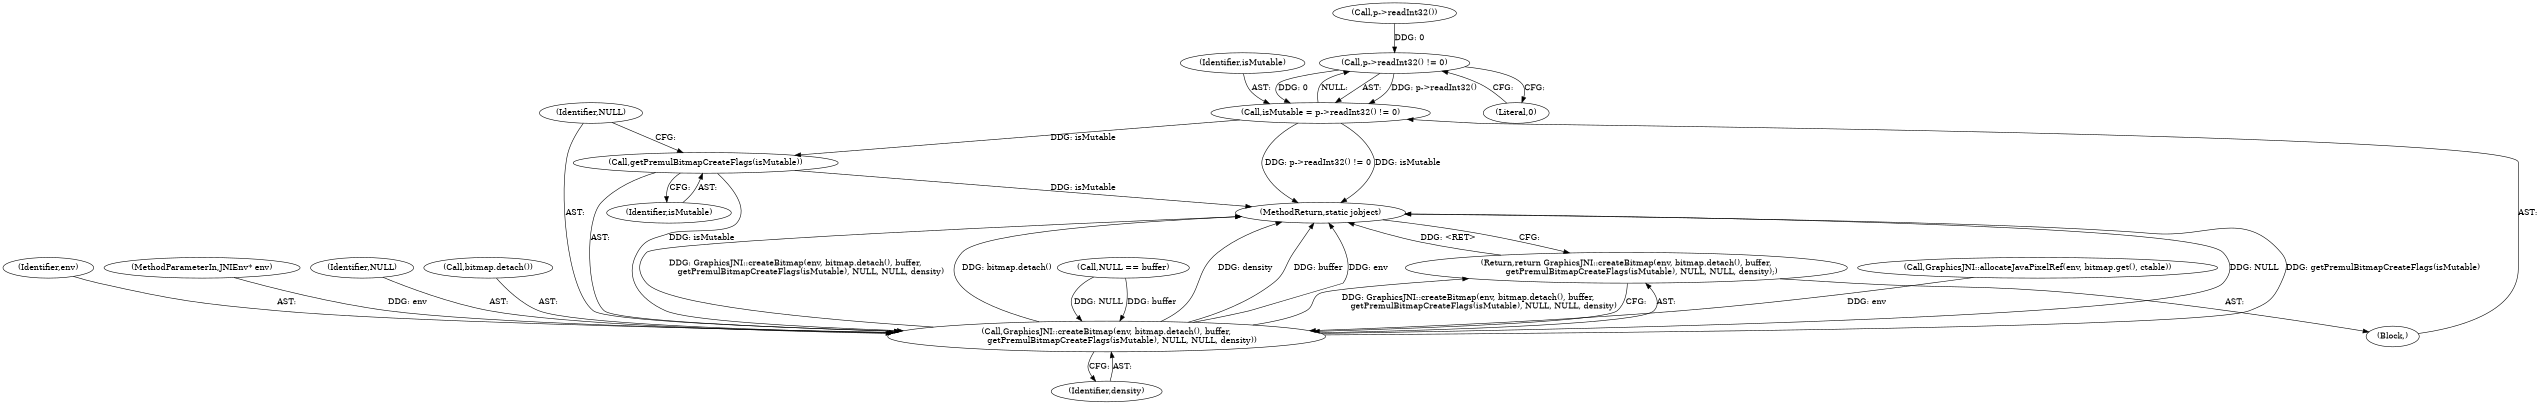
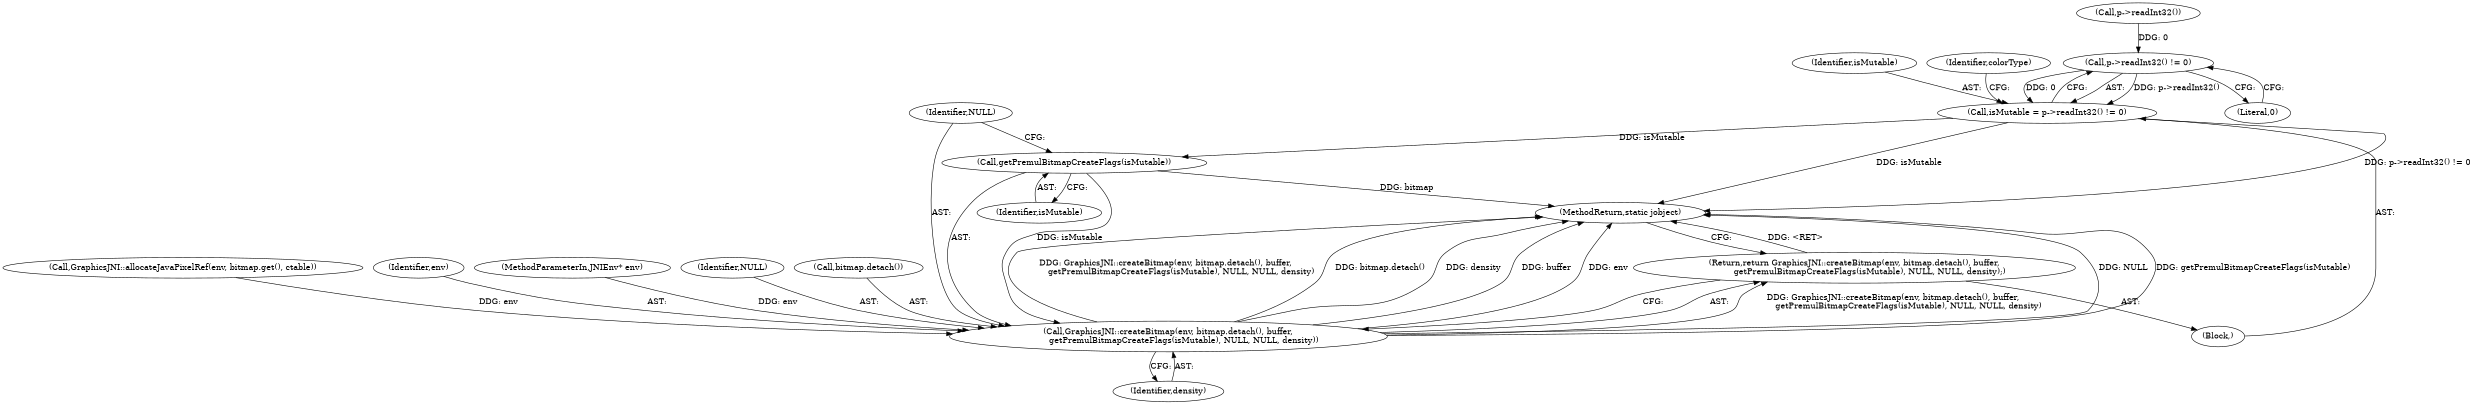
  digraph {
    fontname="DejaVu Serif"
    node [fontname="DejaVu Serif"]
    edge [fontname="DejaVu Serif"]
    n1 [label="(Call,p->readInt32() != 0)"]
    n2 [label="(Call,isMutable = p->readInt32() != 0)"]
    n3 [label="(Literal,0)"]
    n4 [label="(Call,getPremulBitmapCreateFlags(isMutable))"]
    n5 [label="(MethodReturn,static jobject)"]
    n6 [label="(Call,GraphicsJNI::createBitmap(env, bitmap.detach(), buffer,\n            getPremulBitmapCreateFlags(isMutable), NULL, NULL, density))"]
    n7 [label="(Identifier,isMutable)"]
    n8 [label="(Block,)"]
    n9 [label="(Return,return GraphicsJNI::createBitmap(env, bitmap.detach(), buffer,\n            getPremulBitmapCreateFlags(isMutable), NULL, NULL, density);)"]
    n10 [label="(Identifier,density)"]
    n11 [label="(Identifier,isMutable)"]
    n12 [label="(Call,p->readInt32())"]
    n13 [label="(Call,GraphicsJNI::allocateJavaPixelRef(env, bitmap.get(), ctable))"]
-   n14 [label="(Call,NULL == buffer)"]
    n15 [label="(Identifier,env)"]
    n16 [label="(MethodParameterIn,JNIEnv* env)"]
    n17 [label="(Identifier,NULL)"]
    n18 [label="(Call,bitmap.detach())"]
    n19 [label="(Identifier,NULL)"]
+   n20 [label="(Identifier,colorType)"]
    n1 -> n2 [label="AST: "]
    n1 -> n2 [label="DDG: p->readInt32()"]
    n1 -> n2 [label="DDG: 0"]
    n1 -> n3 [label="CFG: "]
-   n2 -> n1 [label="NULL: "]
+   n2 -> n1 [label="CFG: "]
    n2 -> n4 [label="DDG: isMutable"]
    n2 -> n5 [label="DDG: p->readInt32() != 0"]
    n2 -> n5 [label="DDG: isMutable"]
    n3 -> n1 [label="CFG: "]
-   n4 -> n5 [label="DDG: isMutable"]
+   n4 -> n5 [label="DDG: bitmap"]
    n4 -> n6 [label="AST: "]
    n4 -> n6 [label="DDG: isMutable"]
    n4 -> n7 [label="CFG: "]
    n5 -> n9 [label="CFG: "]
    n6 -> n5 [label="DDG: NULL"]
    n6 -> n5 [label="DDG: getPremulBitmapCreateFlags(isMutable)"]
    n6 -> n5 [label="DDG: GraphicsJNI::createBitmap(env, bitmap.detach(), buffer,\n            getPremulBitmapCreateFlags(isMutable), NULL, NULL, density)"]
    n6 -> n5 [label="DDG: bitmap.detach()"]
    n6 -> n5 [label="DDG: density"]
    n6 -> n5 [label="DDG: buffer"]
    n6 -> n5 [label="DDG: env"]
    n6 -> n9 [label="AST: "]
    n6 -> n9 [label="DDG: GraphicsJNI::createBitmap(env, bitmap.detach(), buffer,\n            getPremulBitmapCreateFlags(isMutable), NULL, NULL, density)"]
    n6 -> n10 [label="CFG: "]
    n7 -> n4 [label="AST: "]
    n8 -> n2 [label="AST: "]
    n9 -> n5 [label="DDG: <RET>"]
    n9 -> n6 [label="CFG: "]
    n9 -> n8 [label="AST: "]
    n10 -> n6 [label="AST: "]
    n11 -> n2 [label="AST: "]
    n12 -> n1 [label="DDG: 0"]
    n13 -> n6 [label="DDG: env"]
-   n14 -> n6 [label="DDG: buffer"]
-   n14 -> n6 [label="DDG: NULL"]
    n15 -> n6 [label="AST: "]
    n16 -> n6 [label="DDG: env"]
    n17 -> n6 [label="AST: "]
    n18 -> n6 [label="AST: "]
    n19 -> n4 [label="CFG: "]
    n19 -> n6 [label="AST: "]
+   n20 -> n2 [label="CFG: "]
  }
